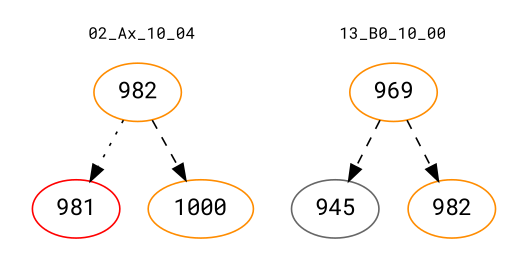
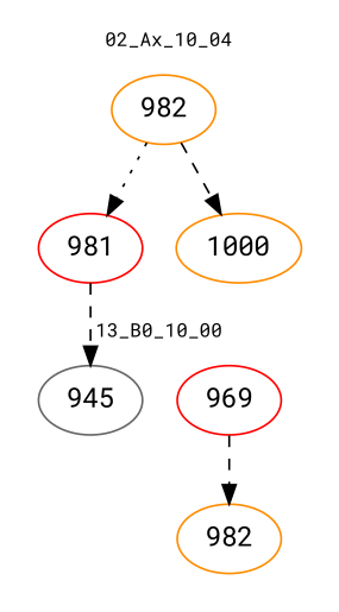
  digraph {
    fontname="Roboto Mono"
    node [color=darkorange fontname="Roboto Mono"]
    edge [color=black fontname="Roboto Mono" style=dashed]
    n1 [label=982]
    n2 [color=red label=981]
    n3 [label=1000]
-   n4 [label=969]
+   n4 [color=red label=969]
    n5 [color=gray40 label=945]
    n6 [label=982]
    subgraph cluster_1 {
      color=white
      fontsize=10
      label="02_Ax_10_04"
      n1
      n2
      n3
    }
    subgraph cluster_2 {
      color=white
      fontsize=10
      label="13_B0_10_00"
      n4
      n5
      n6
    }
    n1 -> n2 [style=dotted]
    n1 -> n3
-   n4 -> n5
+   n2 -> n5
    n4 -> n6
  }
